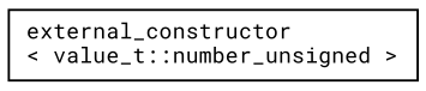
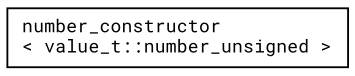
  digraph {
    rankdir=LR
    fontname="Roboto Mono"
-   n1 [color=black fillcolor=white fontname="Roboto Mono" fontsize=10 height=0.2 label="external_constructor\l\< value_t::number_unsigned \>" shape=record style=filled width=0.4]
+   n1 [color=black fillcolor=white fontname="Roboto Mono" fontsize=10 height=0.2 label="number_constructor\l\< value_t::number_unsigned \>" shape=record style=filled width=0.4]
  }
